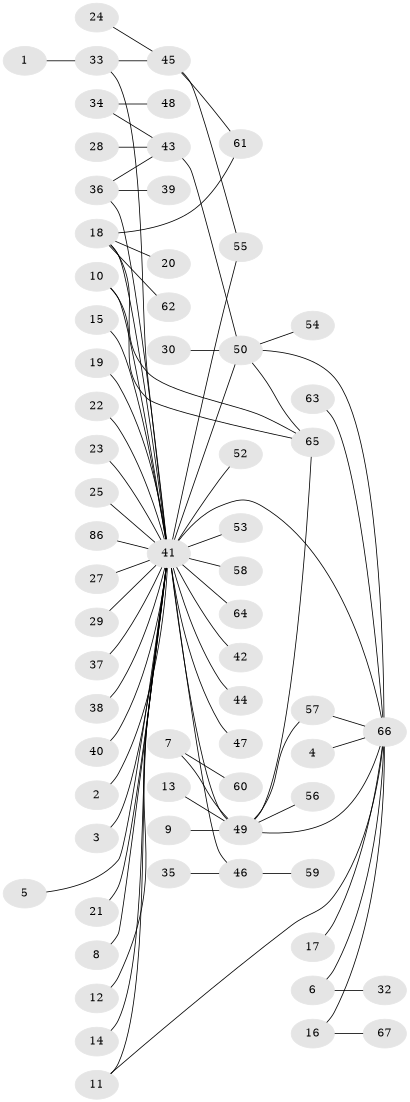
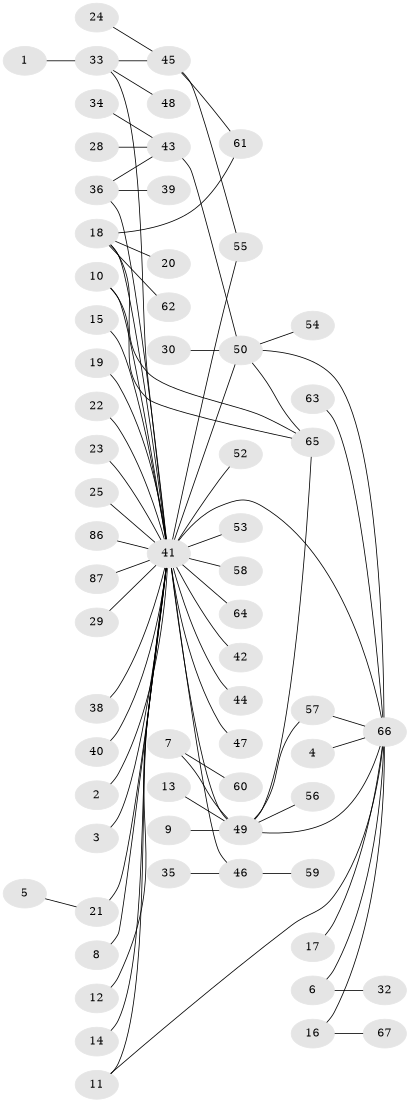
  graph {
    rankdir=LR
    node [color=gray90 style=filled]
    edge [weight=1.0]
    1
    33
    41
    45
    48
    2
    66
    49
    50
    46
    42
    44
    47
    52
    53
    55
    58
    64
    3
    4
    5
    6
    32
    7
    60
    65
    56
    57
    8
    9
    10
    11
    12
    13
    14
    15
    16
    67
    17
    18
    20
    61
    62
    19
    21
    22
    23
    24
    25
    n50 [label=86]
-   27
+   27 [label=87]
    28
    43
    29
    30
    54
    34
    35
    59
    36
    39
-   37
    38
    40
    63
    1 -- 33
    33 -- 41
    33 -- 45
-   34 -- 48
+   33 -- 48
    41 -- 66 [weight=3.0]
    41 -- 49
    41 -- 50 [weight=2.0]
    41 -- 46
    41 -- 42
    41 -- 44
    41 -- 47
    41 -- 52
    41 -- 53
    41 -- 55
    41 -- 58
    41 -- 64
    45 -- 55
    45 -- 61
    2 -- 41
    49 -- 66
    49 -- 65
    49 -- 56
    49 -- 57
    50 -- 66
    50 -- 65
    50 -- 54
    46 -- 59
    3 -- 41
    4 -- 66
-   5 -- 41
+   5 -- 21
    6 -- 66
    6 -- 32
    7 -- 49
    7 -- 60
    57 -- 66
    8 -- 41
    9 -- 49
    10 -- 41
    10 -- 65
    11 -- 41
    11 -- 66
    12 -- 41
    13 -- 49
    14 -- 41
    15 -- 41
    16 -- 66
    16 -- 67
    17 -- 66
    18 -- 41 [weight=2.0]
    18 -- 65
    18 -- 20
    18 -- 61
    18 -- 62
    19 -- 41
    21 -- 41
    22 -- 41
    23 -- 41
    24 -- 45
    25 -- 41
    n50 -- 41
    27 -- 41
    28 -- 43
    43 -- 50
    29 -- 41
    30 -- 50
    34 -- 43
    35 -- 46
    36 -- 41 [weight=2.0]
    36 -- 43
    36 -- 39
-   37 -- 41
    38 -- 41
    40 -- 41
    63 -- 66
  }
